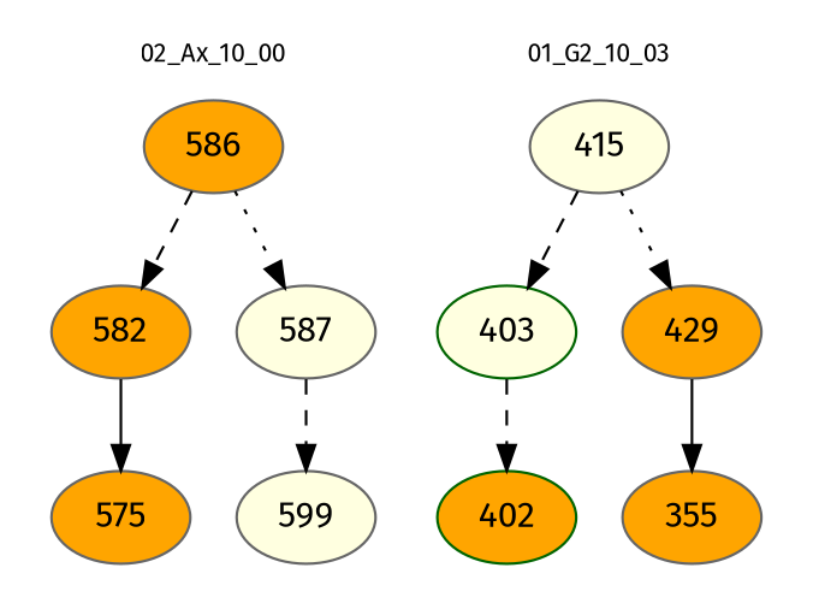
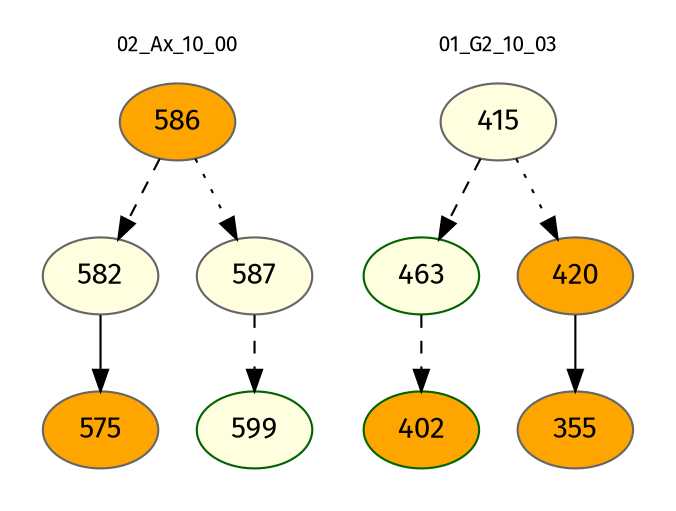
  digraph {
    fontname="Fira Sans"
    node [color=gray40 fillcolor=orange fontname="Fira Sans" style=filled]
    edge [color=black fontname="Fira Sans" style=dashed]
    n1 [label=586]
-   n2 [label=582]
+   n2 [fillcolor=lightyellow label=582]
    n3 [fillcolor=lightyellow label=587]
    n4 [label=575]
-   n5 [fillcolor=lightyellow label=599]
+   n5 [color=darkgreen fillcolor=lightyellow label=599]
    n6 [fillcolor=lightyellow label=415]
-   n7 [color=darkgreen fillcolor=lightyellow label=403]
-   n8 [label=429]
+   n7 [color=darkgreen fillcolor=lightyellow label=463]
+   n8 [label=420]
    n9 [color=darkgreen label=402]
    n10 [label=355]
    subgraph cluster_1 {
      color=white
      fontsize=10
      label="02_Ax_10_00"
      n1
      n2
      n3
      n4
      n5
    }
    subgraph cluster_2 {
      color=white
      fontsize=10
      label="01_G2_10_03"
      n6
      n7
      n8
      n9
      n10
    }
    n1 -> n2
    n1 -> n3 [style=dotted]
    n2 -> n4 [style=solid]
    n3 -> n5
    n6 -> n7
    n6 -> n8 [style=dotted]
    n7 -> n9
    n8 -> n10 [style=solid]
  }
